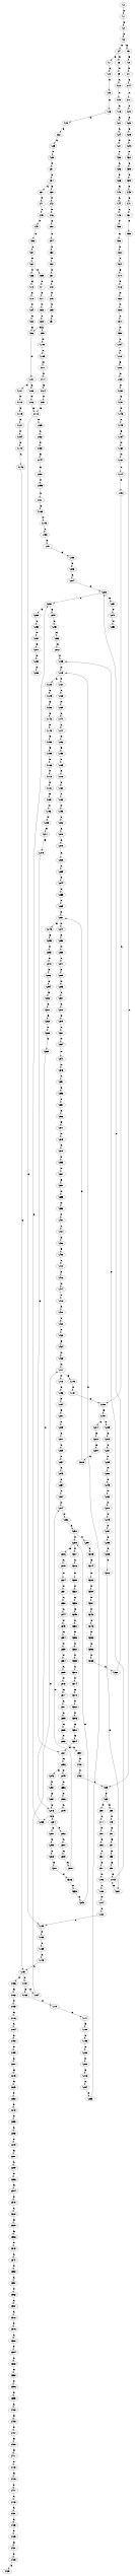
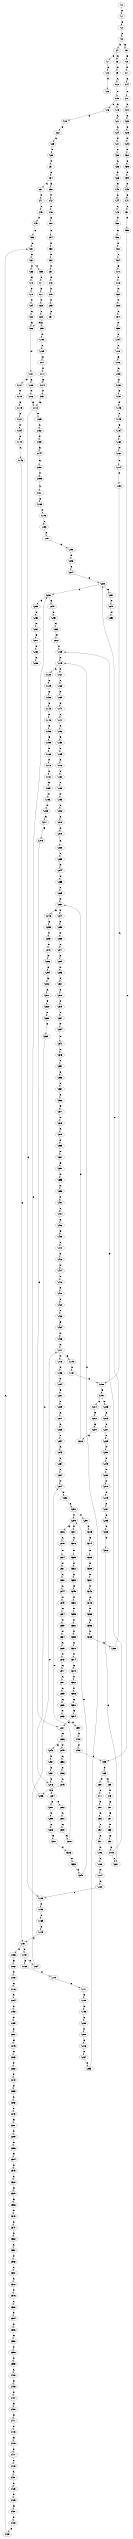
  strict digraph {
    S0
    S1
    S2
    S3
    S4
    S5
    S6
    S7
    S8
    S9
    S10
    S11
    S12
    S13
    S14
    S15
    S16
    S17
    S18
    S19
    S20
    S21
    S22
    S23
    S24
    S25
    S26
    S27
    S28
    S29
    S30
    S31
    S32
    S33
    S34
    S35
    S36
    S37
    S38
    S39
    S40
    S41
    S42
    S43
    S44
    S45
    S46
    S47
    S48
    S49
    S50
    S51
    S52
    S53
    S54
    S55
    S56
    S57
    S58
    S59
    S60
    S61
    S62
    S63
    S64
    S65
    S66
    S67
    S68
    S69
    S70
    S71
    S72
    S73
    S74
    S75
    S76
    S77
    S78
    S79
    S80
    S81
    S82
    S83
    S84
    S85
    S86
    S87
    S88
    S89
    S90
    S91
    S92
    S93
    S94
    S95
    S96
    S97
    S98
    S99
    S100
    S101
    S102
    S103
    S104
    S105
    S106
    S107
    S108
    S109
    S110
    S111
    S112
    S113
    S114
    S115
    S116
    S117
    S118
    S119
    S120
    S121
    S122
    S123
    S124
    S125
    S126
    S127
    S128
    S129
    S130
    S131
    S132
    S133
    S134
    S135
    S136
    S137
    S138
    S139
    S140
    S141
    S142
    S143
    S144
    S145
    S146
    S147
    S148
    S149
    S150
    S151
    S152
    S153
    S154
    S155
    S156
    S157
    S158
    S159
    S160
    S161
    S162
    S163
    S164
    S165
    S166
    S167
    S168
    S169
    S170
    S171
    S172
    S173
    S174
    S175
    S176
    S177
    S178
    S179
    S180
    S181
    S182
    S183
    S184
    S185
    S186
    S187
    S188
    S189
    S190
    S191
    S192
    S193
    S194
    S195
    S196
    S197
    S198
    S199
    S200
    S201
    S202
    S203
    S204
    S205
    S206
    S207
    S208
    S209
    S210
    S211
    S212
    S213
    S214
    S215
    S216
    S217
    S218
    S219
    S220
    S221
    S222
    S223
    S224
    S225
    S226
    S227
    S228
    S229
    S230
    S231
    S232
    S233
    S234
    S235
    S236
    S237
    S238
    S239
    S240
    S241
    S242
    S243
    S244
    S245
    S246
    S247
    S248
    S249
    S250
    S251
    S252
    S253
    S254
    S255
    n257 [label=S556]
    S257
    S258
    S259
    S260
    S261
    S262
    S263
    S264
    S265
    S266
    S267
    S268
    S269
    S270
    S271
    S272
    S273
    S274
    S275
    S276
    S277
    S278
    S279
    S280
    S281
    S282
    S283
    S284
    S285
    S286
    S287
    S288
    S289
    S290
    S291
    S292
    S293
    S294
    S295
    S296
    S297
    S298
    S299
    S300
    S301
    S302
    S303
    S304
    S305
    S306
    S307
    S308
    S309
    S310
    S311
    S312
    S313
    S314
    S315
    S316
    S317
    S318
    S319
    S320
    S321
    S322
    S323
    S324
    S325
    S326
    S327
    S328
    S329
    S330
    S331
    S332
    S333
    S334
    S335
    S336
    S337
    S338
    S339
    S340
    S341
    S342
    S343
    S344
    S345
    S346
    S347
    S348
    S349
    S350
    S351
    S352
    S353
    S354
    S355
    S356
    S357
    S358
    S359
    S360
    S361
    S362
    S363
    S364
    S365
    S366
    S367
    S368
    S369
    S370
    S371
    S372
    S373
    S374
    S375
    S376
    S377
    S378
    S379
    S380
    S381
    S382
    S383
    S384
    S385
    S386
    S387
    S388
    S389
    S390
    S391
    S392
    S393
    S394
    S395
    S396
    S397
    S398
    S399
    S400
    S401
    S402
    S403
    S404
    S405
    S406
    S407
    S408
    S409
    S410
    S411
    S412
    S413
    S414
    S415
    S416
    S417
    S418
    S419
    S420
    S421
    S422
    S423
    S424
    S425
    S426
    S427
    S428
    S429
    S0 -> S1 [label=A]
    S1 -> S2 [label=C]
    S2 -> S3 [label=C]
    S3 -> S4 [label=A]
    S3 -> S5 [label=G]
    S4 -> S6 [label=G]
    S4 -> S7 [label=C]
    S5 -> S8 [label=G]
    S6 -> S9 [label=A]
    S7 -> S10 [label=C]
    S8 -> S11 [label=A]
    S9 -> S12 [label=C]
    S10 -> S13 [label=A]
    S11 -> S14 [label=C]
    S12 -> S15 [label=T]
-   S13 -> S16 [label=C]
+   S15 -> S16 [label=C]
    S14 -> S17 [label=G]
    S15 -> S18 [label=C]
    S16 -> S19 [label=C]
    S17 -> S20 [label=C]
    S18 -> S21 [label=C]
    S19 -> S22 [label=C]
    S20 -> S23 [label=C]
    S21 -> S24 [label=C]
    S22 -> S25 [label=C]
    S23 -> S26 [label=C]
    S24 -> S27 [label=A]
    S25 -> S28 [label=T]
    S26 -> S29 [label=A]
    S27 -> S30 [label=T]
    S28 -> S31 [label=T]
    S29 -> S32 [label=T]
    S30 -> S33 [label=C]
    S31 -> S34 [label=C]
    S32 -> S35 [label=C]
    S33 -> S36 [label=T]
    S34 -> S37 [label=C]
    S34 -> S38 [label=G]
    S35 -> S39 [label=G]
    S36 -> S40 [label=G]
    S37 -> S41 [label=T]
    S38 -> S42 [label=A]
    S39 -> S43 [label=T]
    S40 -> S44 [label=C]
    S41 -> S45 [label=G]
    S42 -> S46 [label=T]
    S43 -> S47 [label=C]
    S44 -> S48 [label=C]
    S45 -> S49 [label=T]
    S46 -> S50 [label=C]
    S47 -> S51 [label=C]
    S48 -> S52 [label=A]
    S49 -> S53 [label=C]
    S50 -> S54 [label=G]
    S51 -> S55 [label=T]
    S52 -> S56 [label=G]
    S53 -> S57 [label=C]
    S54 -> S58 [label=T]
    S55 -> S59 [label=C]
    S56 -> S60 [label=T]
    S57 -> S61 [label=T]
    S58 -> S62 [label=T]
    S59 -> S63 [label=T]
    S60 -> S64 [label=C]
    S61 -> S65 [label=A]
    S61 -> S66 [label=T]
    S62 -> S67 [label=T]
    S63 -> S68 [label=T]
    S63 -> S69 [label=G]
    S64 -> S70 [label=G]
    S65 -> S71 [label=C]
    S66 -> S72 [label=G]
    S67 -> S73 [label=G]
    S68 -> S74 [label=C]
    S69 -> S75 [label=T]
    S70 -> S76 [label=T]
    S71 -> S77 [label=T]
    S72 -> S78 [label=T]
    S73 -> S79 [label=T]
    S74 -> S80 [label=T]
    S75 -> S81 [label=C]
    S76 -> S82 [label=A]
    S77 -> S83 [label=A]
    S78 -> S84 [label=A]
    S79 -> S85 [label=A]
    S80 -> S86 [label=C]
    S81 -> S87 [label=G]
    S82 -> S88 [label=A]
    S83 -> S89 [label=C]
    S84 -> S90 [label=G]
    S85 -> S91 [label=G]
    S86 -> S92 [label=G]
    S87 -> S93 [label=T]
    S88 -> S94 [label=G]
    S89 -> S95 [label=C]
    S90 -> S96 [label=G]
    S91 -> S96 [label=G]
    S92 -> S97 [label=G]
    S93 -> S98 [label=G]
    S94 -> S99 [label=A]
    S95 -> S100 [label=A]
    S96 -> S101 [label=A]
    S97 -> S102 [label=A]
    S98 -> S103 [label=G]
    S99 -> S104 [label=C]
    S100 -> S105 [label=G]
    S101 -> S106 [label=G]
    S101 -> S107 [label=A]
    S102 -> S108 [label=G]
    S103 -> S109 [label=T]
    S104 -> S110 [label=G]
    S105 -> S111 [label=G]
    S106 -> S112 [label=A]
    S107 -> S113 [label=A]
    S108 -> S114 [label=A]
    S109 -> S115 [label=A]
    S110 -> S116 [label=G]
    S111 -> S117 [label=A]
    S112 -> S118 [label=G]
    S113 -> S119 [label=G]
    S114 -> S120 [label=G]
    S115 -> S121 [label=T]
    S115 -> S122 [label=C]
    S116 -> S123 [label=C]
    S117 -> S124 [label=G]
    S118 -> S125 [label=T]
    S118 -> S126 [label=G]
    S119 -> S127 [label=G]
    S120 -> S126 [label=G]
    S121 -> S128 [label=G]
    S122 -> S129 [label=C]
    S123 -> S130 [label=T]
    S124 -> S131 [label=A]
    S125 -> S132 [label=C]
    S126 -> S133 [label=T]
    S127 -> S134 [label=T]
    S128 -> S135 [label=A]
    S129 -> S136 [label=G]
    S130 -> S137 [label=C]
    S131 -> S118 [label=G]
    S132 -> S138 [label=A]
    S133 -> S139 [label=C]
    S134 -> S140 [label=C]
    S135 -> S141 [label=G]
    S136 -> S142 [label=G]
    S137 -> S143 [label=T]
    S138 -> S144 [label=G]
    S139 -> S145 [label=C]
    S140 -> S146 [label=C]
    S141 -> S147 [label=C]
    S142 -> S148 [label=T]
    S143 -> S149 [label=C]
    S144 -> S150 [label=G]
    S145 -> S151 [label=C]
    S146 -> S151 [label=C]
    S147 -> S152 [label=G]
    S148 -> S153 [label=G]
    S149 -> S154 [label=G]
    S150 -> S155 [label=A]
    S151 -> S156 [label=A]
    S151 -> S157 [label=G]
    S152 -> S158 [label=G]
    S153 -> S159 [label=G]
    S154 -> S160 [label=A]
    S155 -> S161 [label=C]
    S156 -> S162 [label=G]
    S157 -> S163 [label=G]
    S157 -> S164 [label=A]
    S158 -> S165 [label=T]
    S159 -> S166 [label=T]
    S160 -> S167 [label=A]
    S161 -> S168 [label=C]
    S162 -> S169 [label=A]
    S163 -> S170 [label=A]
    S164 -> S171 [label=A]
    S165 -> S172 [label=C]
    S166 -> S173 [label=T]
    S167 -> S174 [label=G]
    S168 -> S175 [label=A]
    S169 -> S176 [label=G]
    S170 -> S177 [label=G]
    S171 -> S178 [label=A]
    S171 -> S179 [label=G]
    S172 -> S180 [label=G]
    S173 -> S181 [label=A]
    S174 -> S182 [label=T]
    S175 -> S183 [label=G]
    S176 -> S184 [label=C]
    S177 -> S185 [label=G]
    S178 -> S186 [label=G]
    S179 -> S187 [label=T]
    S180 -> S188 [label=C]
    S181 -> S189 [label=G]
    S182 -> S190 [label=C]
    S183 -> S191 [label=T]
    S184 -> S192 [label=C]
    S185 -> S193 [label=C]
    S186 -> S194 [label=T]
    S187 -> S190 [label=C]
    S188 -> S195 [label=A]
    S189 -> S196 [label=A]
    S190 -> S197 [label=G]
    S191 -> S198 [label=C]
    S192 -> S199 [label=A]
    S193 -> S200 [label=G]
    S194 -> S201 [label=G]
    S195 -> S202 [label=C]
    S196 -> S203 [label=A]
    S197 -> S204 [label=C]
    S197 -> S205 [label=A]
    S198 -> S206 [label=T]
    S199 -> S207 [label=C]
    S200 -> S208 [label=T]
    S201 -> S209 [label=T]
    S202 -> S210 [label=G]
    S203 -> S211 [label=G]
    S204 -> S212 [label=G]
    S205 -> S213 [label=G]
    S206 -> S214 [label=C]
    S207 -> S215 [label=G]
    S208 -> S216 [label=G]
    S209 -> S217 [label=C]
    S210 -> S218 [label=C]
    S211 -> S219 [label=G]
    S212 -> S220 [label=G]
    S213 -> S221 [label=G]
    S214 -> S222 [label=T]
    S215 -> S223 [label=G]
    S216 -> S224 [label=G]
    S217 -> S225 [label=G]
    S218 -> S226 [label=G]
    S219 -> S227 [label=G]
    S220 -> S228 [label=C]
    S221 -> S229 [label=T]
    S222 -> S230 [label=C]
    S222 -> S231 [label=G]
    S223 -> S232 [label=T]
    S224 -> S233 [label=T]
    S225 -> S234 [label=T]
    S226 -> S235 [label=C]
    S227 -> S236 [label=G]
    S228 -> S237 [label=T]
    S229 -> S238 [label=A]
    S230 -> S239 [label=T]
    S230 -> S240 [label=G]
    S231 -> S241 [label=T]
    S232 -> S242 [label=T]
    S233 -> S115 [label=A]
    S234 -> S243 [label=C]
    S235 -> S244 [label=G]
    S236 -> S245 [label=T]
    S236 -> S246 [label=G]
    S237 -> S247 [label=A]
    S237 -> S248 [label=G]
    S238 -> S249 [label=T]
    S239 -> S250 [label=G]
    S240 -> S251 [label=T]
    S241 -> S252 [label=A]
    S242 -> S253 [label=A]
    S243 -> S254 [label=G]
    S244 -> S255 [label=G]
    S245 -> n257 [label=C]
    S246 -> S257 [label=T]
    S247 -> S258 [label=T]
    S248 -> S259 [label=G]
    S249 -> S260 [label=A]
    S250 -> S261 [label=A]
    S251 -> S262 [label=G]
    S253 -> S263 [label=C]
    S254 -> S264 [label=G]
    S255 -> S265 [label=C]
    n257 -> S266 [label=T]
    S257 -> S267 [label=C]
    S258 -> S268 [label=A]
    S259 -> S269 [label=A]
    S260 -> S270 [label=A]
    S261 -> S271 [label=G]
    S262 -> S272 [label=G]
    S263 -> S273 [label=T]
    S264 -> S274 [label=A]
    S265 -> S237 [label=T]
    S266 -> S275 [label=C]
    S267 -> S276 [label=C]
    S268 -> S277 [label=G]
    S269 -> S278 [label=A]
    S270 -> S279 [label=G]
    S271 -> S280 [label=T]
    S272 -> S109 [label=T]
    S273 -> S281 [label=G]
    S274 -> S282 [label=A]
    S275 -> S283 [label=T]
    S276 -> S284 [label=G]
    S277 -> S285 [label=T]
    S278 -> S286 [label=T]
    S279 -> S287 [label=T]
    S280 -> S288 [label=A]
    S281 -> S289 [label=C]
    S282 -> S290 [label=C]
    S283 -> S230 [label=C]
    S284 -> S291 [label=C]
    S284 -> S292 [label=T]
    S285 -> S293 [label=A]
    S286 -> S294 [label=G]
    S287 -> S295 [label=C]
    S289 -> S296 [label=A]
    S290 -> S297 [label=A]
    S290 -> S298 [label=T]
    S291 -> S299 [label=C]
    S292 -> S300 [label=C]
    S293 -> S301 [label=G]
    S294 -> S302 [label=G]
    S295 -> S303 [label=G]
    S296 -> S304 [label=G]
    S297 -> S305 [label=G]
    S298 -> S306 [label=G]
    S298 -> S307 [label=A]
    S299 -> S308 [label=G]
    S300 -> S309 [label=G]
    S301 -> S310 [label=C]
    S302 -> S311 [label=G]
    S303 -> S312 [label=T]
    S304 -> S313 [label=A]
    S305 -> S314 [label=G]
    S306 -> S315 [label=C]
    S307 -> S316 [label=C]
    S308 -> S317 [label=G]
    S309 -> S318 [label=G]
    S310 -> S319 [label=C]
    S311 -> S320 [label=G]
    S312 -> S321 [label=G]
    S313 -> S322 [label=C]
    S314 -> S323 [label=A]
    S315 -> S324 [label=A]
    S316 -> S325 [label=A]
    S317 -> S326 [label=A]
    S318 -> S274 [label=A]
    S319 -> S327 [label=G]
    S320 -> S328 [label=T]
-   S321 -> S103 [label=G]
+   S103 -> S321 [label=G]
    S322 -> S329 [label=G]
    S323 -> S330 [label=A]
    S324 -> S331 [label=A]
    S325 -> S332 [label=A]
    S326 -> S333 [label=A]
    S327 -> S334 [label=A]
    S328 -> S335 [label=C]
    S329 -> S336 [label=G]
    S330 -> S337 [label=T]
    S331 -> S338 [label=C]
    S332 -> S339 [label=C]
    S333 -> S340 [label=C]
    S334 -> S341 [label=A]
    S335 -> S276 [label=C]
    S336 -> S342 [label=A]
    S337 -> S343 [label=A]
    S338 -> S344 [label=C]
    S339 -> S345 [label=G]
    S340 -> S298 [label=T]
    S341 -> S346 [label=A]
    S342 -> S347 [label=C]
    S343 -> S348 [label=G]
    S344 -> S349 [label=A]
    S345 -> S350 [label=A]
    S346 -> S351 [label=C]
    S347 -> S352 [label=A]
    S348 -> S353 [label=T]
    S349 -> S354 [label=G]
    S350 -> S355 [label=A]
    S351 -> S356 [label=C]
    S352 -> S357 [label=C]
    S353 -> S358 [label=C]
    S354 -> S359 [label=A]
    S355 -> S360 [label=A]
    S356 -> S361 [label=C]
    S357 -> S362 [label=A]
    S358 -> S363 [label=T]
    S359 -> S364 [label=A]
    S360 -> S365 [label=A]
    S361 -> S366 [label=C]
    S362 -> S367 [label=C]
    S363 -> S368 [label=C]
    S364 -> S369 [label=C]
    S365 -> S370 [label=C]
    S366 -> S371 [label=G]
    S367 -> S372 [label=C]
    S368 -> S222 [label=T]
    S369 -> S373 [label=A]
    S370 -> S374 [label=A]
    S371 -> S375 [label=A]
    S372 -> S376 [label=T]
    S373 -> S377 [label=G]
    S374 -> S378 [label=G]
    S375 -> S379 [label=C]
    S376 -> S380 [label=C]
    S377 -> S381 [label=C]
    S378 -> S382 [label=A]
    S379 -> S383 [label=T]
    S380 -> S384 [label=T]
    S381 -> S385 [label=C]
    S382 -> S386 [label=A]
    S383 -> S387 [label=A]
    S384 -> S388 [label=A]
    S385 -> S389 [label=G]
    S386 -> S390 [label=G]
    S387 -> S391 [label=G]
    S388 -> S392 [label=G]
    S389 -> S393 [label=T]
    S390 -> S394 [label=G]
    S391 -> S395 [label=A]
    S392 -> S396 [label=A]
    S393 -> S397 [label=C]
    S394 -> S227 [label=G]
    S395 -> S398 [label=A]
    S396 -> S399 [label=A]
    S397 -> S400 [label=C]
    S398 -> S401 [label=T]
    S399 -> S402 [label=C]
    S400 -> S403 [label=T]
    S401 -> S404 [label=C]
    S402 -> S405 [label=G]
    S403 -> S59 [label=C]
    S404 -> S406 [label=G]
    S405 -> S407 [label=A]
    S406 -> S408 [label=G]
    S407 -> S409 [label=G]
    S408 -> S410 [label=G]
    S409 -> S411 [label=G]
    S410 -> S412 [label=T]
    S411 -> S413 [label=T]
    S412 -> S414 [label=A]
    S413 -> S415 [label=G]
    S414 -> S416 [label=T]
    S415 -> S417 [label=T]
    S416 -> S418 [label=C]
    S417 -> S419 [label=C]
    S418 -> S420 [label=C]
    S419 -> S421 [label=C]
    S420 -> S422 [label=C]
    S421 -> S423 [label=C]
    S422 -> S424 [label=G]
    S423 -> S425 [label=T]
    S424 -> S426 [label=A]
    S425 -> S427 [label=G]
    S426 -> S171 [label=A]
    S427 -> S428 [label=T]
    S428 -> S429 [label=C]
+   S429 -> S57 [label=C]
  }
